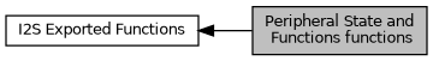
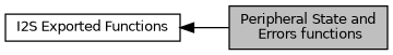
  digraph {
    rankdir=LR
    node [color=black fontname=Helvetica fontsize=10 shape=record style=filled]
    n1 [fillcolor=white height=0.2 label="I2S Exported Functions" width=0.4]
-   n2 [fillcolor=grey75 fontcolor=black height=0.2 label="Peripheral State and\l Functions functions" width=0.4]
+   n2 [fillcolor=grey75 fontcolor=black height=0.2 label="Peripheral State and\l Errors functions" width=0.4]
    n1 -> n2 [dir=back fontname=Helvetica fontsize=10 labelfontname=Helvetica labelfontsize=10 shape=plaintext style=solid]
  }
